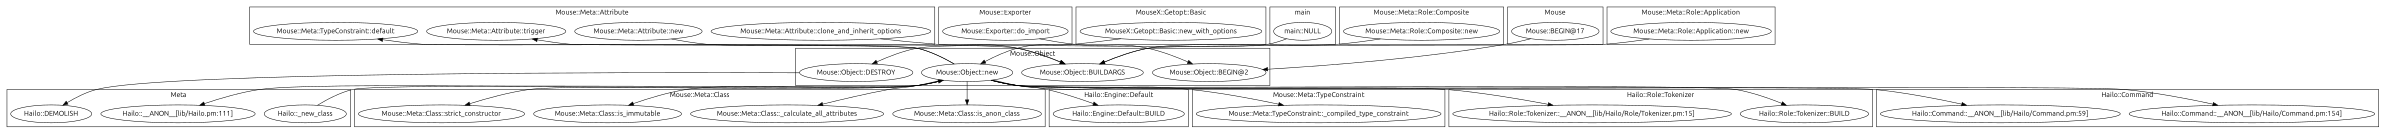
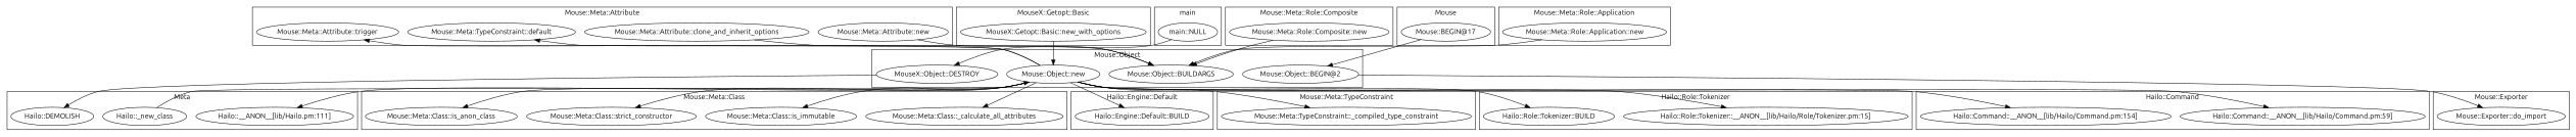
  digraph {
    fontname=Ubuntu
    node [fontname=Ubuntu]
    edge [fontname=Ubuntu]
    "Mouse::Meta::Class::strict_constructor"
    "Mouse::Meta::Class::is_anon_class"
    "Mouse::Meta::Class::_calculate_all_attributes"
    "Mouse::Meta::Class::is_immutable"
    "Mouse::Meta::Attribute::trigger"
    "Mouse::Meta::Attribute::clone_and_inherit_options"
    "Mouse::Meta::Attribute::new"
    n8 [label="Mouse::Meta::TypeConstraint::default"]
    "Mouse::Exporter::do_import"
    "Hailo::Engine::Default::BUILD"
    "Mouse::Meta::TypeConstraint::_compiled_type_constraint"
    "MouseX::Getopt::Basic::new_with_options"
    "main::NULL"
    "Hailo::DEMOLISH"
    "Hailo::__ANON__[lib/Hailo.pm:111]"
    "Hailo::_new_class"
    "Mouse::Meta::Role::Composite::new"
    "Mouse::BEGIN@17"
    "Mouse::Object::BUILDARGS"
    "Mouse::Object::new"
    "Mouse::Object::BEGIN@2"
-   "Mouse::Object::DESTROY"
+   "Mouse::Object::DESTROY" [label="MouseX::Object::DESTROY"]
    "Mouse::Meta::Role::Application::new"
    "Hailo::Role::Tokenizer::__ANON__[lib/Hailo/Role/Tokenizer.pm:15]"
    "Hailo::Role::Tokenizer::BUILD"
    "Hailo::Command::__ANON__[lib/Hailo/Command.pm:59]"
    "Hailo::Command::__ANON__[lib/Hailo/Command.pm:154]"
    subgraph cluster_1 {
      label="Mouse::Meta::Class"
      "Mouse::Meta::Class::strict_constructor"
      "Mouse::Meta::Class::is_anon_class"
      "Mouse::Meta::Class::_calculate_all_attributes"
      "Mouse::Meta::Class::is_immutable"
    }
    subgraph cluster_2 {
      label="Mouse::Meta::Attribute"
      "Mouse::Meta::Attribute::trigger"
      "Mouse::Meta::Attribute::clone_and_inherit_options"
      "Mouse::Meta::Attribute::new"
      n8
    }
    subgraph cluster_3 {
      label="Mouse::Exporter"
      "Mouse::Exporter::do_import"
    }
    subgraph cluster_4 {
      label="Hailo::Engine::Default"
      "Hailo::Engine::Default::BUILD"
    }
    subgraph cluster_5 {
      label="Mouse::Meta::TypeConstraint"
      "Mouse::Meta::TypeConstraint::_compiled_type_constraint"
    }
    subgraph cluster_6 {
      label="MouseX::Getopt::Basic"
      "MouseX::Getopt::Basic::new_with_options"
    }
    subgraph cluster_7 {
      label=main
      "main::NULL"
    }
    subgraph cluster_8 {
      label=Meta
      "Hailo::DEMOLISH"
      "Hailo::__ANON__[lib/Hailo.pm:111]"
      "Hailo::_new_class"
    }
    subgraph cluster_9 {
      label="Mouse::Meta::Role::Composite"
      "Mouse::Meta::Role::Composite::new"
    }
    subgraph cluster_10 {
      label=Mouse
      "Mouse::BEGIN@17"
    }
    subgraph cluster_11 {
      label="Mouse::Object"
      "Mouse::Object::BUILDARGS"
      "Mouse::Object::new"
      "Mouse::Object::BEGIN@2"
      "Mouse::Object::DESTROY"
    }
    subgraph cluster_12 {
      label="Mouse::Meta::Role::Application"
      "Mouse::Meta::Role::Application::new"
    }
    subgraph cluster_13 {
      label="Hailo::Role::Tokenizer"
      "Hailo::Role::Tokenizer::__ANON__[lib/Hailo/Role/Tokenizer.pm:15]"
      "Hailo::Role::Tokenizer::BUILD"
    }
    subgraph cluster_14 {
      label="Hailo::Command"
      "Hailo::Command::__ANON__[lib/Hailo/Command.pm:59]"
      "Hailo::Command::__ANON__[lib/Hailo/Command.pm:154]"
    }
    "Mouse::Meta::Attribute::clone_and_inherit_options" -> "Mouse::Object::BUILDARGS"
    "Mouse::Meta::Attribute::new" -> "Mouse::Object::BUILDARGS"
    "MouseX::Getopt::Basic::new_with_options" -> "Mouse::Object::new"
    "main::NULL" -> "Mouse::Object::DESTROY"
    "Hailo::_new_class" -> "Mouse::Object::new"
    "Mouse::Meta::Role::Composite::new" -> "Mouse::Object::BUILDARGS"
    "Mouse::BEGIN@17" -> "Mouse::Object::BEGIN@2"
    "Mouse::Object::new" -> "Mouse::Meta::Class::strict_constructor"
    "Mouse::Object::new" -> "Mouse::Meta::Class::is_anon_class"
    "Mouse::Object::new" -> "Mouse::Meta::Class::_calculate_all_attributes"
    "Mouse::Object::new" -> "Mouse::Meta::Class::is_immutable"
    "Mouse::Object::new" -> "Mouse::Meta::Attribute::trigger"
    "Mouse::Object::new" -> n8
    "Mouse::Object::new" -> "Hailo::Engine::Default::BUILD"
    "Mouse::Object::new" -> "Mouse::Meta::TypeConstraint::_compiled_type_constraint"
    "Mouse::Object::new" -> "Hailo::__ANON__[lib/Hailo.pm:111]"
    "Mouse::Object::new" -> "Hailo::Role::Tokenizer::__ANON__[lib/Hailo/Role/Tokenizer.pm:15]"
    "Mouse::Object::new" -> "Hailo::Role::Tokenizer::BUILD"
    "Mouse::Object::new" -> "Hailo::Command::__ANON__[lib/Hailo/Command.pm:59]"
    "Mouse::Object::new" -> "Hailo::Command::__ANON__[lib/Hailo/Command.pm:154]"
-   "Mouse::Exporter::do_import" -> "Mouse::Object::BEGIN@2"
+   "Mouse::Object::BEGIN@2" -> "Mouse::Exporter::do_import"
    "Mouse::Object::DESTROY" -> "Hailo::DEMOLISH"
    "Mouse::Meta::Role::Application::new" -> "Mouse::Object::BUILDARGS"
  }
